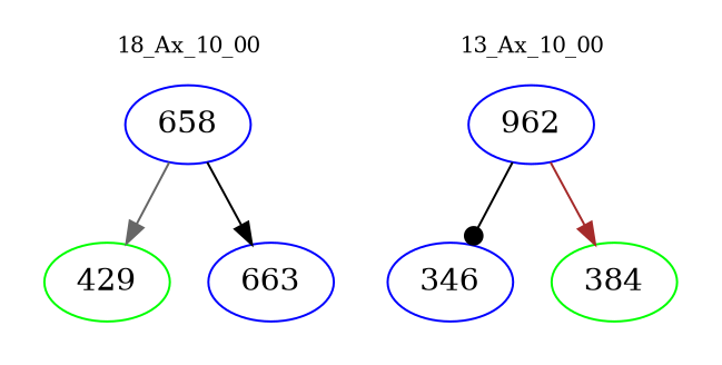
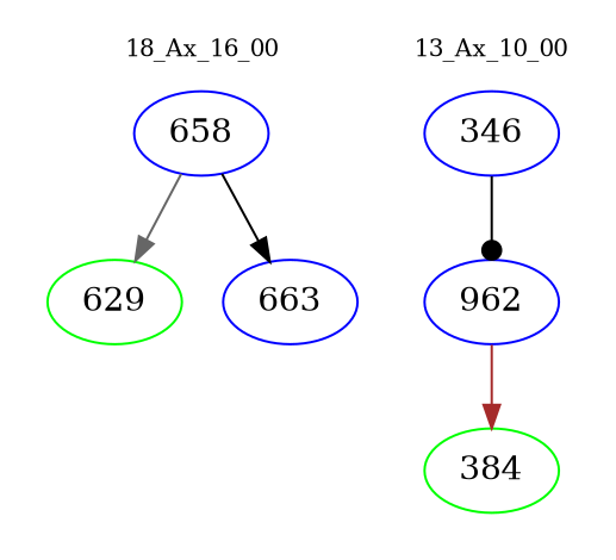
  digraph {
    node [color=blue]
    edge [arrowhead=normal color=black]
    n1 [label=658]
-   n2 [color=green label=429]
+   n2 [color=green label=629]
    n3 [label=663]
    n4 [label=962]
    n5 [label=346]
    n6 [color=green label=384]
    subgraph cluster_1 {
      color=white
      fontsize=10
-     label="18_Ax_10_00"
+     label="18_Ax_16_00"
      n1
      n2
      n3
    }
    subgraph cluster_2 {
      color=white
      fontsize=10
      label="13_Ax_10_00"
      n4
      n5
      n6
    }
    n1 -> n2 [color=gray40]
    n1 -> n3
-   n4 -> n5 [arrowhead=dot]
+   n5 -> n4 [arrowhead=dot]
    n4 -> n6 [color=brown]
  }
